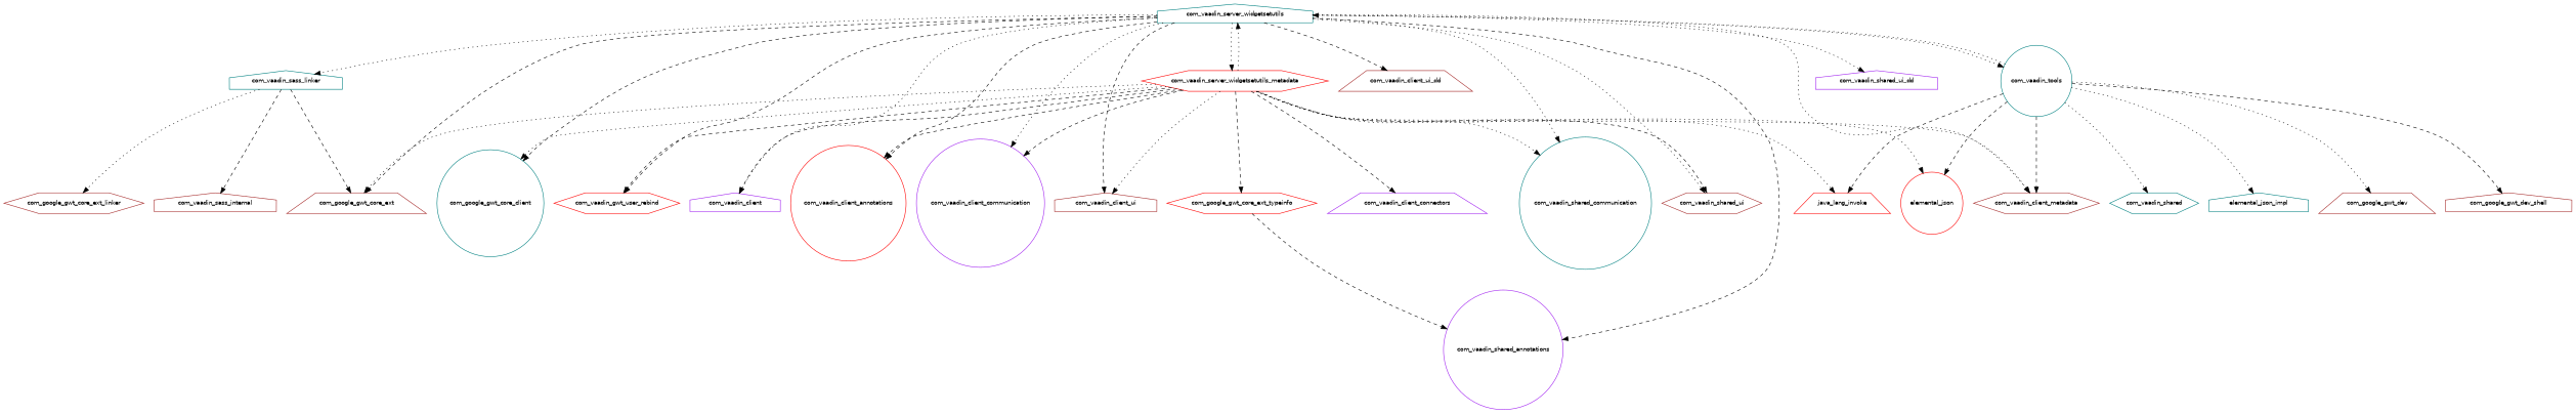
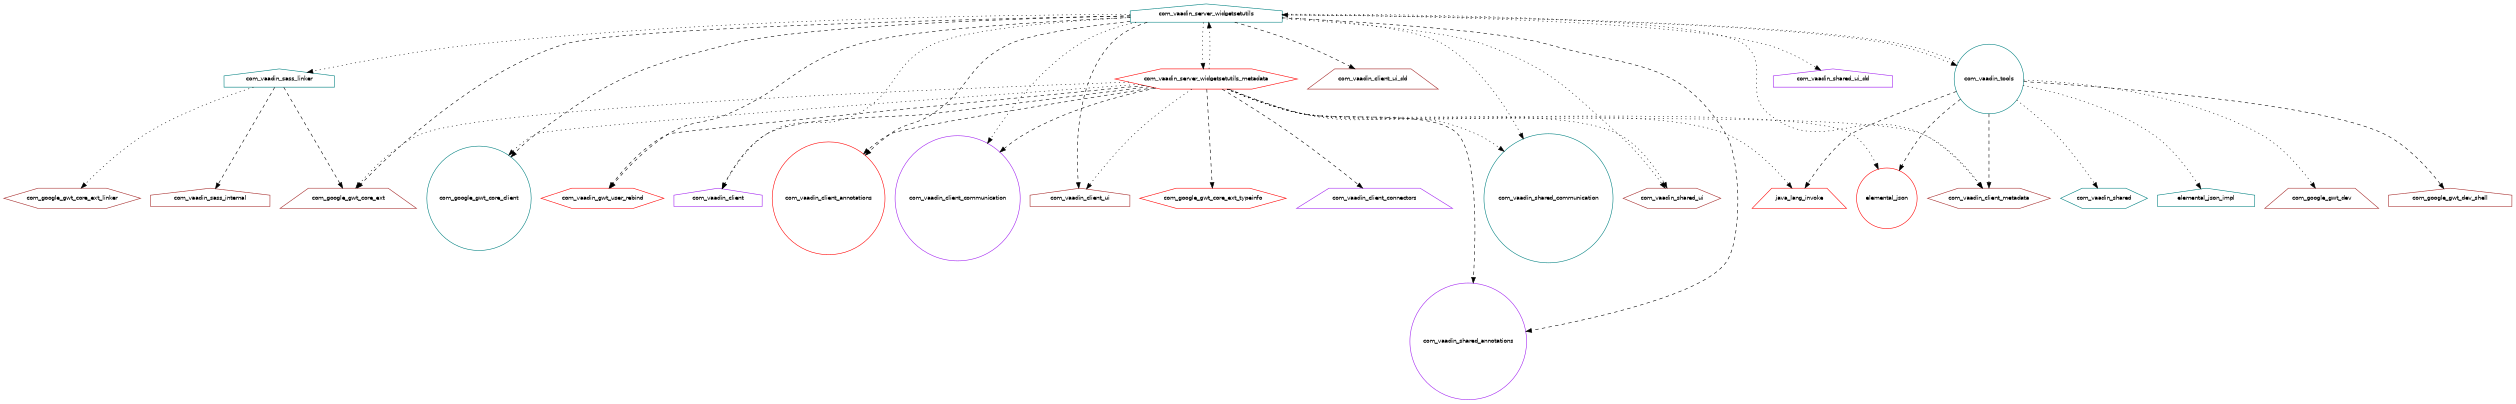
  digraph {
    fontname="DejaVu Sans"
    node [color=brown fontname="DejaVu Sans" fontsize=10.0 shape=house]
    edge [fontname="DejaVu Sans" style=dotted]
    com_vaadin_sass_linker [color=teal]
    com_google_gwt_core_ext [shape=trapezium]
    com_google_gwt_core_ext_linker [shape=hexagon]
    com_vaadin_sass_internal
    com_vaadin_server_widgetsetutils [color=teal]
    com_google_gwt_core_client [color=teal shape=circle]
    n7 [color=red label=com_vaadin_gwt_user_rebind shape=hexagon]
    com_vaadin_client [color=purple]
    com_vaadin_client_annotations [color=red shape=circle]
    com_vaadin_client_communication [color=purple shape=circle]
    com_vaadin_client_metadata [shape=hexagon]
    com_vaadin_client_ui
    com_vaadin_client_ui_dd [shape=trapezium]
    com_vaadin_server_widgetsetutils_metadata [color=red shape=hexagon]
    com_vaadin_shared_annotations [color=purple shape=circle]
    com_vaadin_shared_communication [color=teal shape=circle]
    com_vaadin_shared_ui [shape=hexagon]
    com_vaadin_shared_ui_dd [color=purple]
    com_vaadin_tools [color=teal shape=circle]
    com_google_gwt_core_ext_typeinfo [color=red shape=hexagon]
    com_vaadin_client_connectors [color=purple shape=trapezium]
    elemental_json [color=red shape=circle]
    java_lang_invoke [color=red shape=trapezium]
    com_google_gwt_dev [shape=trapezium]
    com_google_gwt_dev_shell
    com_vaadin_shared [color=teal shape=hexagon]
    elemental_json_impl [color=teal]
    com_vaadin_sass_linker -> com_google_gwt_core_ext [style=dashed]
    com_vaadin_sass_linker -> com_google_gwt_core_ext_linker
    com_vaadin_sass_linker -> com_vaadin_sass_internal [style=dashed]
    com_vaadin_server_widgetsetutils -> com_vaadin_sass_linker
    com_vaadin_server_widgetsetutils -> com_google_gwt_core_ext [style=dashed]
    com_vaadin_server_widgetsetutils -> com_google_gwt_core_client [style=dashed]
    com_vaadin_server_widgetsetutils -> n7 [style=dashed]
    com_vaadin_server_widgetsetutils -> com_vaadin_client
    com_vaadin_server_widgetsetutils -> com_vaadin_client_annotations [style=dashed]
    com_vaadin_server_widgetsetutils -> com_vaadin_client_communication
    com_vaadin_server_widgetsetutils -> com_vaadin_client_metadata
    com_vaadin_server_widgetsetutils -> com_vaadin_client_ui [style=dashed]
    com_vaadin_server_widgetsetutils -> com_vaadin_client_ui_dd [style=dashed]
    com_vaadin_server_widgetsetutils -> com_vaadin_server_widgetsetutils_metadata
    com_vaadin_server_widgetsetutils -> com_vaadin_shared_annotations [style=dashed]
    com_vaadin_server_widgetsetutils -> com_vaadin_shared_communication
    com_vaadin_server_widgetsetutils -> com_vaadin_shared_ui
    com_vaadin_server_widgetsetutils -> com_vaadin_shared_ui_dd
    com_vaadin_server_widgetsetutils -> com_vaadin_tools
    com_vaadin_server_widgetsetutils_metadata -> com_google_gwt_core_ext
    com_vaadin_server_widgetsetutils_metadata -> com_vaadin_server_widgetsetutils
    com_vaadin_server_widgetsetutils_metadata -> com_google_gwt_core_client
    com_vaadin_server_widgetsetutils_metadata -> n7 [style=dashed]
    com_vaadin_server_widgetsetutils_metadata -> com_vaadin_client [style=dashed]
    com_vaadin_server_widgetsetutils_metadata -> com_vaadin_client_annotations [style=dashed]
    com_vaadin_server_widgetsetutils_metadata -> com_vaadin_client_communication [style=dashed]
    com_vaadin_server_widgetsetutils_metadata -> com_vaadin_client_metadata
    com_vaadin_server_widgetsetutils_metadata -> com_vaadin_client_ui
-   com_google_gwt_core_ext_typeinfo -> com_vaadin_shared_annotations [style=dashed]
+   com_vaadin_server_widgetsetutils_metadata -> com_vaadin_shared_annotations [style=dashed]
    com_vaadin_server_widgetsetutils_metadata -> com_vaadin_shared_communication
-   com_vaadin_server_widgetsetutils_metadata -> com_vaadin_shared_ui [style=dashed]
+   com_vaadin_server_widgetsetutils_metadata -> com_vaadin_shared_ui
    com_vaadin_server_widgetsetutils_metadata -> com_google_gwt_core_ext_typeinfo [style=dashed]
    com_vaadin_server_widgetsetutils_metadata -> com_vaadin_client_connectors [style=dashed]
    com_vaadin_server_widgetsetutils_metadata -> elemental_json
    com_vaadin_server_widgetsetutils_metadata -> java_lang_invoke
    com_vaadin_tools -> com_vaadin_server_widgetsetutils
    com_vaadin_tools -> com_vaadin_client_metadata [style=dashed]
    com_vaadin_tools -> elemental_json [style=dashed]
    com_vaadin_tools -> java_lang_invoke [style=dashed]
    com_vaadin_tools -> com_google_gwt_dev
    com_vaadin_tools -> com_google_gwt_dev_shell [style=dashed]
    com_vaadin_tools -> com_vaadin_shared
    com_vaadin_tools -> elemental_json_impl
  }
